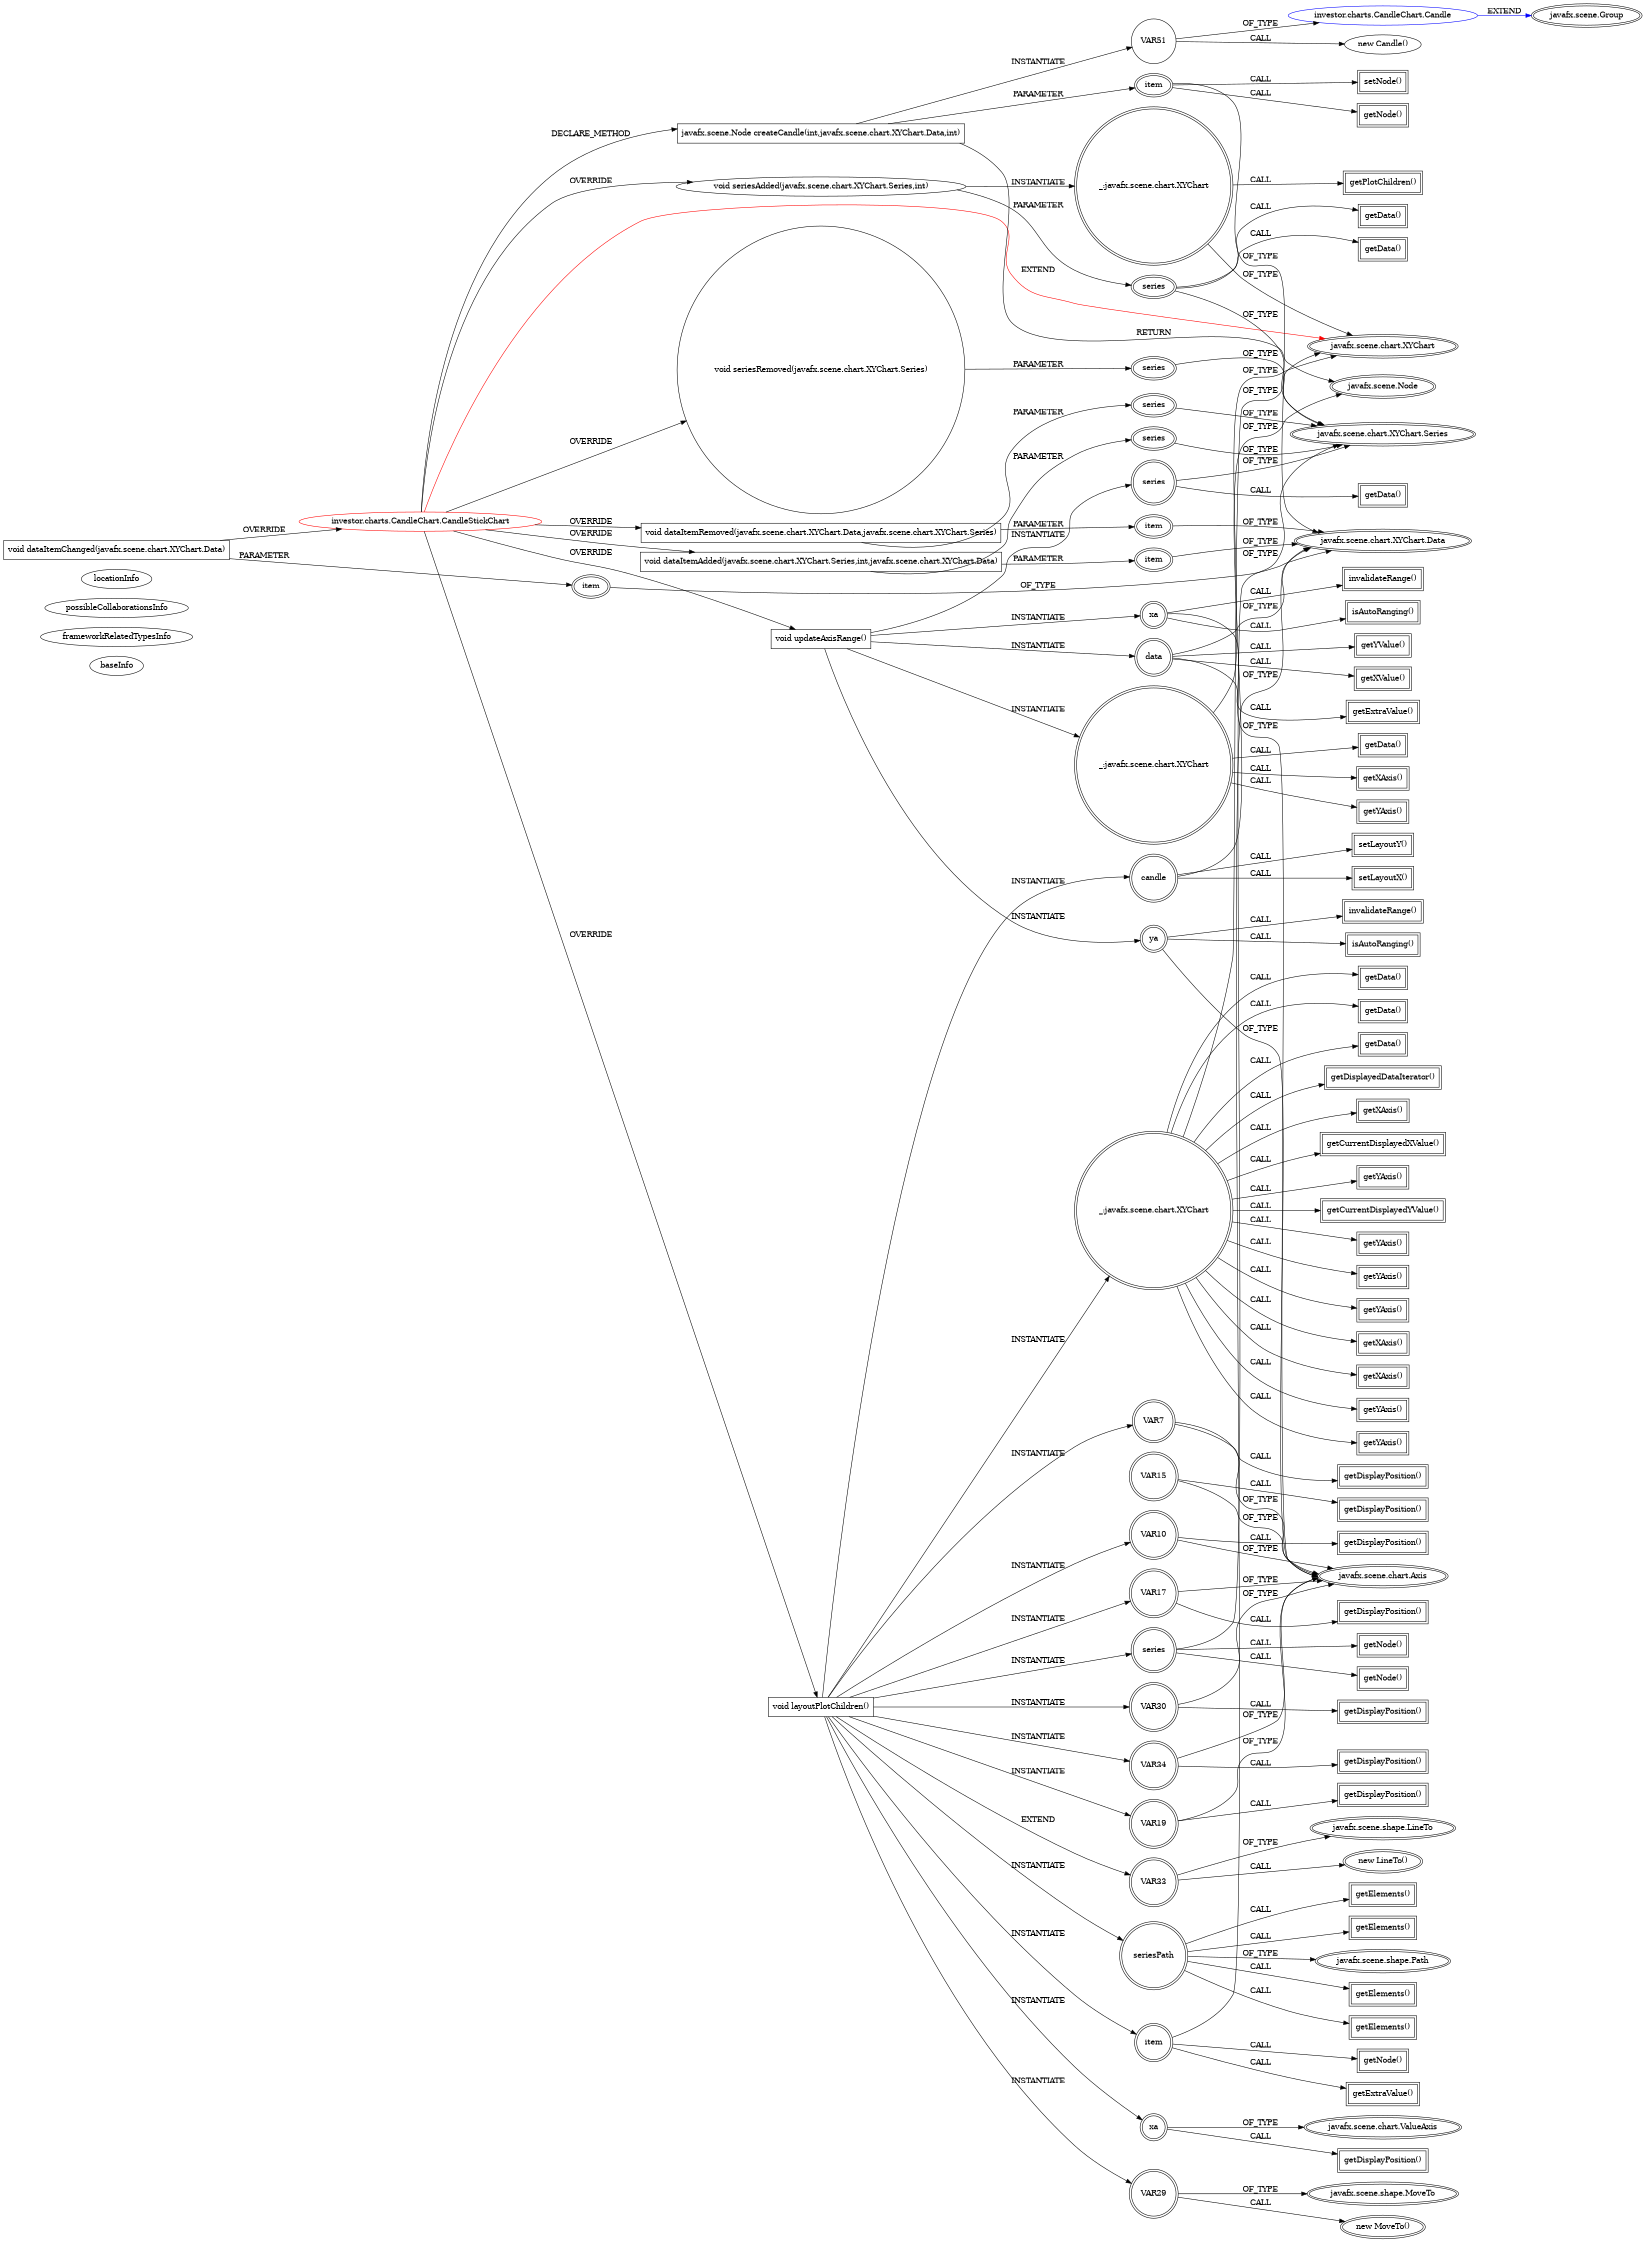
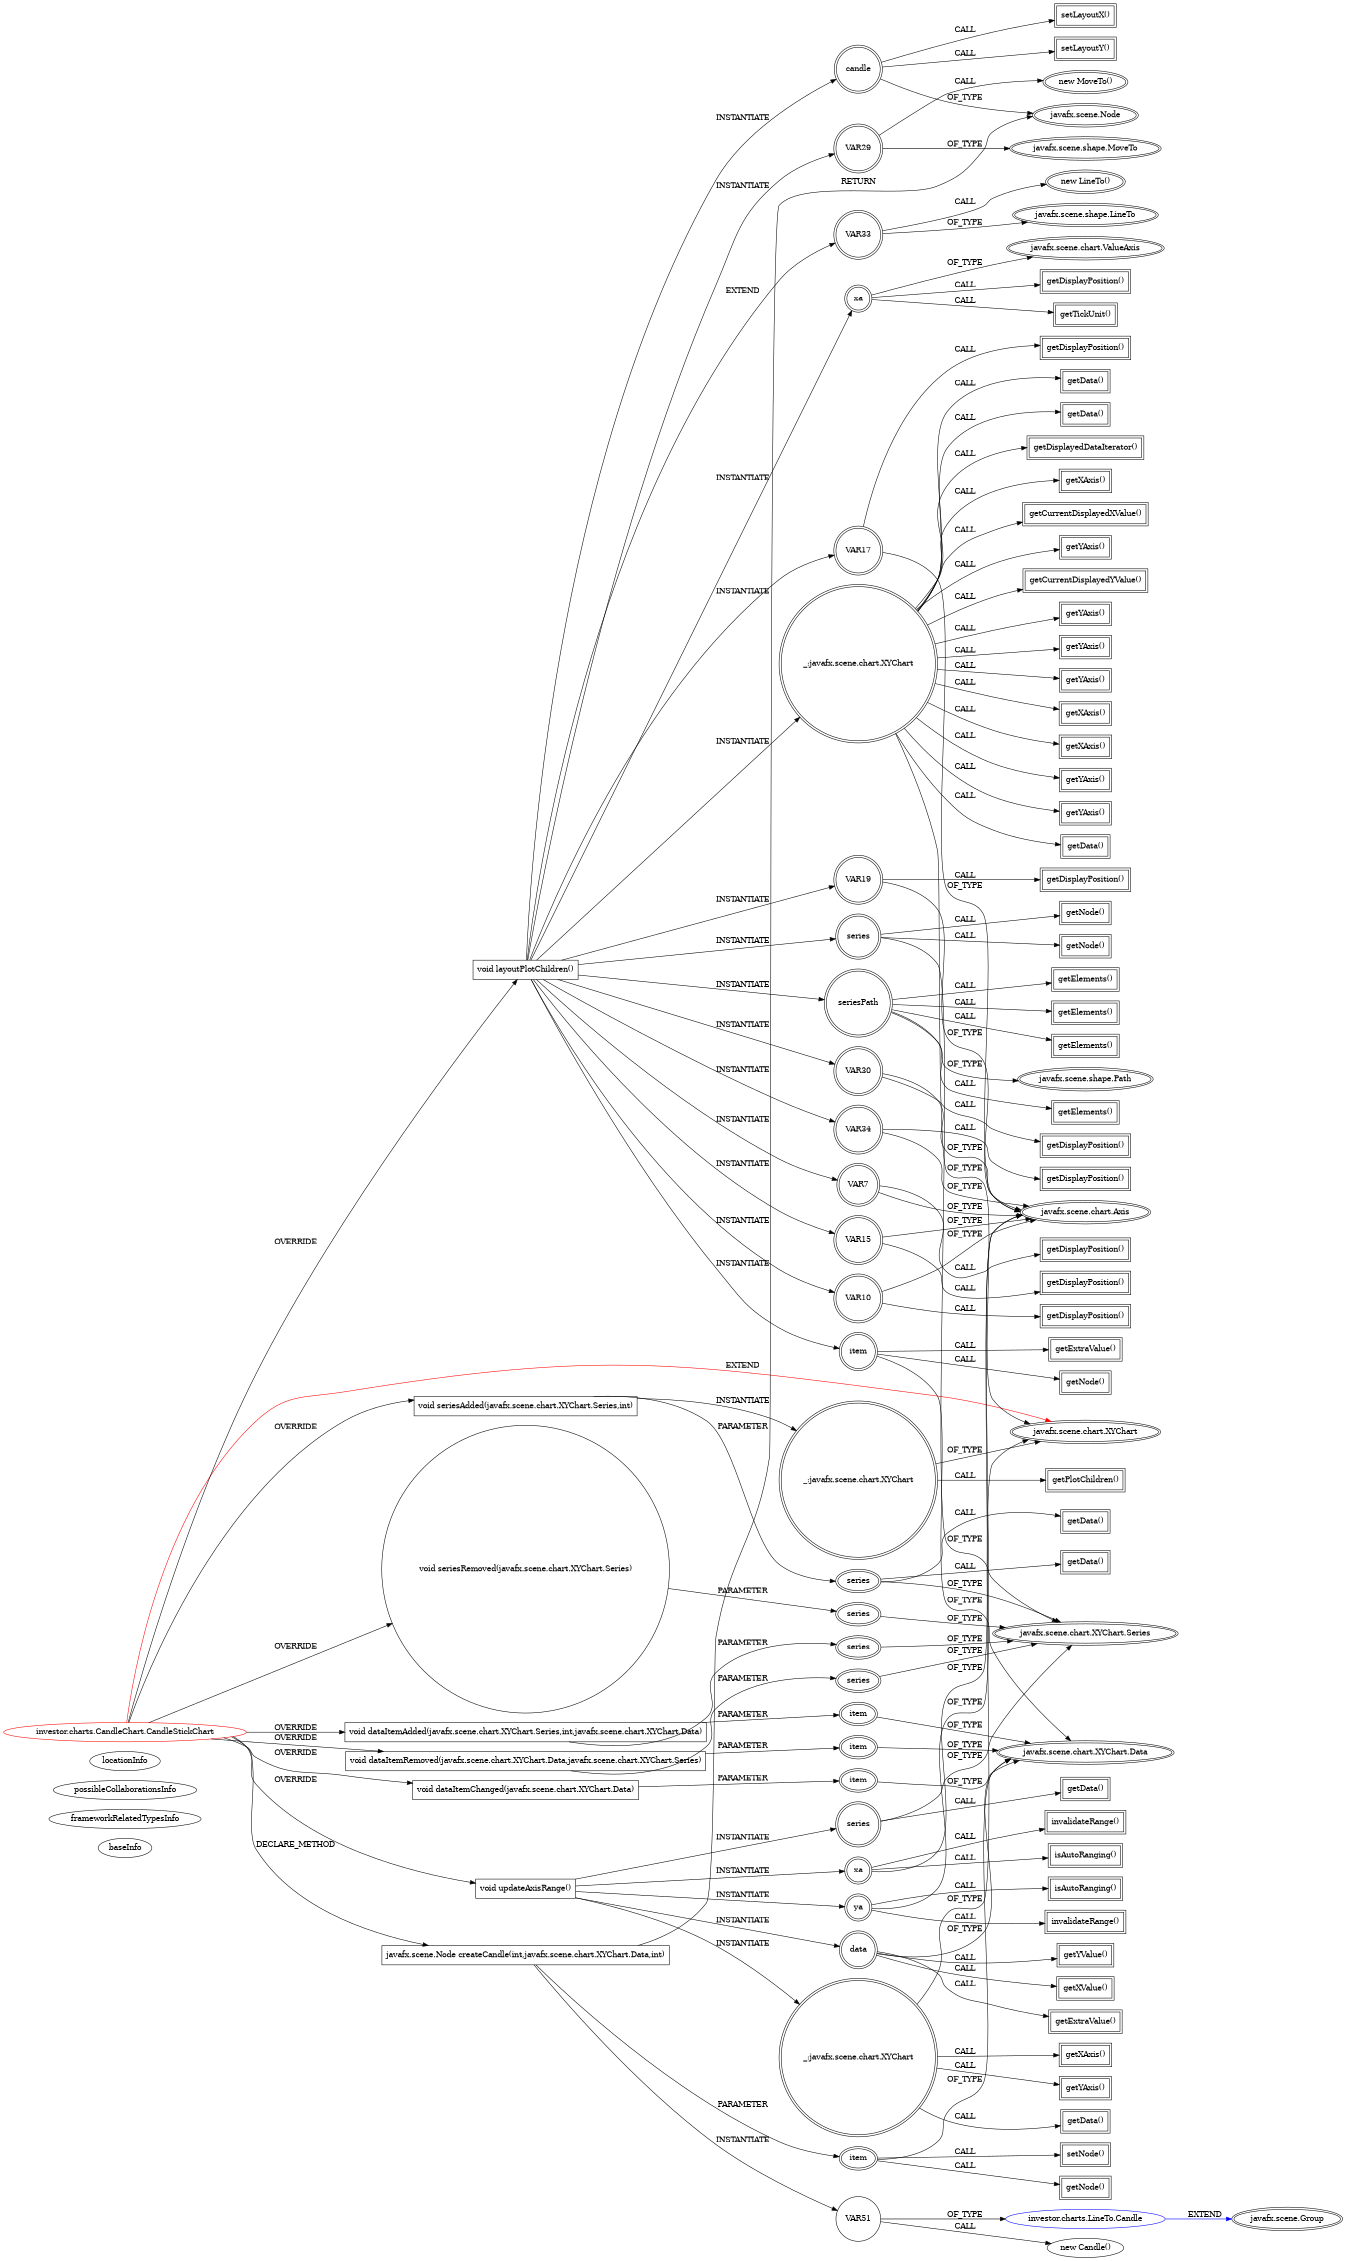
  digraph {
    rankdir=LR
    node [isFrameworkType=true vertexType=INSIDE_CALL peripheries=2 shape=box]
    baseInfo [category=extension_graph graphId=1473 isAnonymous=false possibleRelation=true isFrameworkType="" vertexType="" peripheries="" shape=""]
    frameworkRelatedTypesInfo [0="javafx.scene.chart.XYChart" isFrameworkType="" vertexType="" peripheries="" shape=""]
    possibleCollaborationsInfo [0="1473~CLIENT_METHOD_DECLARATION-INSTANTIATION-~javafx.scene.chart.XYChart ~javafx.scene.Group ~false~false" isFrameworkType="" vertexType="" peripheries="" shape=""]
    locationInfo [contextSignature=CandleStickChart filePath="/TomaszKorecki-InvestorAssistant/InvestorAssistant-master/Investor's assistant/src/investor/charts/CandleChart.java" graphId=1473 projectName="TomaszKorecki-InvestorAssistant" isFrameworkType="" vertexType="" peripheries="" shape=""]
    n5 [color=red isFrameworkType=false label="investor.charts.CandleChart.CandleStickChart" vertexType=ROOT_CLIENT_CLASS_DECLARATION peripheries="" shape=""]
    n6 [label="javafx.scene.chart.XYChart" vertexType=FRAMEWORK_CLASS_TYPE shape=""]
    n7 [isFrameworkType=false label="void layoutPlotChildren()" vertexType=OVERRIDING_METHOD_DECLARATION peripheries=""]
    n8 [isFrameworkType=false label="void dataItemChanged(javafx.scene.chart.XYChart.Data)" vertexType=OVERRIDING_METHOD_DECLARATION peripheries=""]
    n9 [isFrameworkType=false label="void dataItemAdded(javafx.scene.chart.XYChart.Series,int,javafx.scene.chart.XYChart.Data)" vertexType=OVERRIDING_METHOD_DECLARATION peripheries=""]
    n10 [isFrameworkType=false label="void dataItemRemoved(javafx.scene.chart.XYChart.Data,javafx.scene.chart.XYChart.Series)" vertexType=OVERRIDING_METHOD_DECLARATION peripheries=""]
    n11 [isFrameworkType=false label="void seriesRemoved(javafx.scene.chart.XYChart.Series)" shape=circle vertexType=OVERRIDING_METHOD_DECLARATION peripheries=""]
-   n12 [isFrameworkType=false label="void seriesAdded(javafx.scene.chart.XYChart.Series,int)" shape=ellipse vertexType=OVERRIDING_METHOD_DECLARATION peripheries=""]
+   n12 [isFrameworkType=false label="void seriesAdded(javafx.scene.chart.XYChart.Series,int)" vertexType=OVERRIDING_METHOD_DECLARATION peripheries=""]
    n13 [isFrameworkType=false label="void updateAxisRange()" vertexType=OVERRIDING_METHOD_DECLARATION peripheries=""]
    n14 [isFrameworkType=false label="javafx.scene.Node createCandle(int,javafx.scene.chart.XYChart.Data,int)" vertexType=CLIENT_METHOD_DECLARATION peripheries=""]
    n15 [label="_:javafx.scene.chart.XYChart" shape=circle vertexType=VARIABLE_EXPRESION]
    n16 [label=series shape=circle vertexType=VARIABLE_EXPRESION]
    n17 [label=seriesPath shape=circle vertexType=VARIABLE_EXPRESION]
    n18 [label=VAR7 shape=circle vertexType=VARIABLE_EXPRESION]
    n19 [label=VAR10 shape=circle vertexType=VARIABLE_EXPRESION]
    n20 [label=item shape=circle vertexType=VARIABLE_EXPRESION]
    n21 [label=VAR15 shape=circle vertexType=VARIABLE_EXPRESION]
    n22 [label=VAR17 shape=circle vertexType=VARIABLE_EXPRESION]
    n23 [label=VAR19 shape=circle vertexType=VARIABLE_EXPRESION]
    n24 [label=xa shape=circle vertexType=VARIABLE_EXPRESION]
    n25 [label=candle shape=circle vertexType=VARIABLE_EXPRESION]
    n26 [label=VAR29 shape=circle vertexType=VARIABLE_EXPRESION]
    n27 [label=VAR30 shape=circle vertexType=VARIABLE_EXPRESION]
    n28 [label=VAR33 shape=circle vertexType=VARIABLE_EXPRESION]
    n29 [label=VAR34 shape=circle vertexType=VARIABLE_EXPRESION]
    n30 [label=item vertexType=PARAMETER_DECLARATION shape=""]
    n31 [label=series vertexType=PARAMETER_DECLARATION shape=""]
    n32 [label=item vertexType=PARAMETER_DECLARATION shape=""]
    n33 [label=item vertexType=PARAMETER_DECLARATION shape=""]
    n34 [label=series vertexType=PARAMETER_DECLARATION shape=""]
    n35 [label=series vertexType=PARAMETER_DECLARATION shape=""]
    n36 [label=series vertexType=PARAMETER_DECLARATION shape=""]
    n37 [label="_:javafx.scene.chart.XYChart" shape=circle vertexType=VARIABLE_EXPRESION]
    n38 [label="_:javafx.scene.chart.XYChart" shape=circle vertexType=VARIABLE_EXPRESION]
    n39 [label=xa shape=circle vertexType=VARIABLE_EXPRESION]
    n40 [label=ya shape=circle vertexType=VARIABLE_EXPRESION]
    n41 [label=series shape=circle vertexType=VARIABLE_EXPRESION]
    n42 [label=data shape=circle vertexType=VARIABLE_EXPRESION]
    n43 [label="javafx.scene.Node" vertexType=FRAMEWORK_CLASS_TYPE shape=""]
    n44 [label=item vertexType=PARAMETER_DECLARATION shape=""]
    n45 [isFrameworkType=false label=VAR51 shape=circle vertexType=VARIABLE_EXPRESION peripheries=""]
    n46 [label="getData()"]
    n47 [label="getData()"]
    n48 [label="getData()"]
    n49 [label="getDisplayedDataIterator()"]
    n50 [label="getXAxis()"]
    n51 [label="getCurrentDisplayedXValue()"]
    n52 [label="getYAxis()"]
    n53 [label="getCurrentDisplayedYValue()"]
    n54 [label="getYAxis()"]
    n55 [label="getYAxis()"]
    n56 [label="getYAxis()"]
    n57 [label="getXAxis()"]
    n58 [label="getXAxis()"]
    n59 [label="getYAxis()"]
    n60 [label="getYAxis()"]
    n61 [label="javafx.scene.chart.XYChart.Series" vertexType=FRAMEWORK_CLASS_TYPE shape=""]
    n62 [label="getNode()"]
    n63 [label="getNode()"]
    n64 [label="javafx.scene.shape.Path" vertexType=FRAMEWORK_CLASS_TYPE shape=""]
    n65 [label="getElements()"]
    n66 [label="getElements()"]
    n67 [label="getElements()"]
    n68 [label="getElements()"]
    n69 [label="javafx.scene.chart.Axis" vertexType=FRAMEWORK_CLASS_TYPE shape=""]
    n70 [label="getDisplayPosition()"]
    n71 [label="getDisplayPosition()"]
    n72 [label="javafx.scene.chart.XYChart.Data" vertexType=FRAMEWORK_CLASS_TYPE shape=""]
    n73 [label="getNode()"]
    n74 [label="getExtraValue()"]
    n75 [label="getDisplayPosition()"]
    n76 [label="getDisplayPosition()"]
    n77 [label="getDisplayPosition()"]
    n78 [label="javafx.scene.chart.ValueAxis" vertexType=FRAMEWORK_CLASS_TYPE shape=""]
    n79 [label="getDisplayPosition()"]
+   n80 [label="getTickUnit()"]
    n81 [label="setLayoutX()"]
    n82 [label="setLayoutY()"]
    n83 [label="javafx.scene.shape.MoveTo" vertexType=FRAMEWORK_CLASS_TYPE shape=""]
    n84 [label="new MoveTo()" vertexType=CONSTRUCTOR_CALL shape=""]
    n85 [label="getDisplayPosition()"]
    n86 [label="javafx.scene.shape.LineTo" vertexType=FRAMEWORK_CLASS_TYPE shape=""]
    n87 [label="new LineTo()" vertexType=CONSTRUCTOR_CALL shape=""]
    n88 [label="getDisplayPosition()"]
    n89 [label="getData()"]
    n90 [label="getData()"]
    n91 [label="getPlotChildren()"]
    n92 [label="getXAxis()"]
    n93 [label="getYAxis()"]
    n94 [label="getData()"]
    n95 [label="isAutoRanging()"]
    n96 [label="invalidateRange()"]
    n97 [label="isAutoRanging()"]
    n98 [label="invalidateRange()"]
    n99 [label="getData()"]
    n100 [label="getXValue()"]
    n101 [label="getExtraValue()"]
    n102 [label="getYValue()"]
    n103 [label="getNode()"]
    n104 [label="setNode()"]
-   n105 [color=blue isFrameworkType=false label="investor.charts.CandleChart.Candle" vertexType=REFERENCE_CLIENT_CLASS_DECLARATION peripheries="" shape=""]
+   n105 [color=blue isFrameworkType=false label="investor.charts.LineTo.Candle" vertexType=REFERENCE_CLIENT_CLASS_DECLARATION peripheries="" shape=""]
    n106 [isFrameworkType=false label="new Candle()" vertexType=CONSTRUCTOR_CALL peripheries="" shape=""]
    n107 [label="javafx.scene.Group" vertexType=FRAMEWORK_CLASS_TYPE shape=""]
    n5 -> n6 [color=red label=EXTEND]
    n5 -> n7 [label=OVERRIDE]
-   n8 -> n5 [label=OVERRIDE]
+   n5 -> n8 [label=OVERRIDE]
    n5 -> n9 [label=OVERRIDE]
    n5 -> n10 [label=OVERRIDE]
    n5 -> n11 [label=OVERRIDE]
    n5 -> n12 [label=OVERRIDE]
    n5 -> n13 [label=OVERRIDE]
    n5 -> n14 [label=DECLARE_METHOD]
    n7 -> n15 [label=INSTANTIATE]
    n7 -> n16 [label=INSTANTIATE]
    n7 -> n17 [label=INSTANTIATE]
    n7 -> n18 [label=INSTANTIATE]
    n7 -> n19 [label=INSTANTIATE]
    n7 -> n20 [label=INSTANTIATE]
+   n7 -> n21 [label=INSTANTIATE]
    n7 -> n22 [label=INSTANTIATE]
    n7 -> n23 [label=INSTANTIATE]
    n7 -> n24 [label=INSTANTIATE]
    n7 -> n25 [label=INSTANTIATE]
    n7 -> n26 [label=INSTANTIATE]
    n7 -> n27 [label=INSTANTIATE]
    n7 -> n28 [label=EXTEND]
    n7 -> n29 [label=INSTANTIATE]
    n8 -> n30 [label=PARAMETER]
    n9 -> n31 [label=PARAMETER]
    n9 -> n32 [label=PARAMETER]
    n10 -> n33 [label=PARAMETER]
    n10 -> n34 [label=PARAMETER]
    n11 -> n35 [label=PARAMETER]
    n12 -> n36 [label=PARAMETER]
    n12 -> n37 [label=INSTANTIATE]
    n13 -> n38 [label=INSTANTIATE]
    n13 -> n39 [label=INSTANTIATE]
    n13 -> n40 [label=INSTANTIATE]
    n13 -> n41 [label=INSTANTIATE]
    n13 -> n42 [label=INSTANTIATE]
    n14 -> n43 [label=RETURN]
    n14 -> n44 [label=PARAMETER]
    n14 -> n45 [label=INSTANTIATE]
    n15 -> n6 [label=OF_TYPE]
    n15 -> n46 [label=CALL]
    n15 -> n47 [label=CALL]
    n15 -> n48 [label=CALL]
    n15 -> n49 [label=CALL]
    n15 -> n50 [label=CALL]
    n15 -> n51 [label=CALL]
    n15 -> n52 [label=CALL]
    n15 -> n53 [label=CALL]
    n15 -> n54 [label=CALL]
    n15 -> n55 [label=CALL]
    n15 -> n56 [label=CALL]
    n15 -> n57 [label=CALL]
    n15 -> n58 [label=CALL]
    n15 -> n59 [label=CALL]
    n15 -> n60 [label=CALL]
    n16 -> n61 [label=OF_TYPE]
    n16 -> n62 [label=CALL]
    n16 -> n63 [label=CALL]
    n17 -> n64 [label=OF_TYPE]
    n17 -> n65 [label=CALL]
    n17 -> n66 [label=CALL]
    n17 -> n67 [label=CALL]
    n17 -> n68 [label=CALL]
    n18 -> n69 [label=OF_TYPE]
    n18 -> n70 [label=CALL]
    n19 -> n69 [label=OF_TYPE]
    n19 -> n71 [label=CALL]
    n20 -> n72 [label=OF_TYPE]
    n20 -> n73 [label=CALL]
    n20 -> n74 [label=CALL]
    n21 -> n69 [label=OF_TYPE]
    n21 -> n75 [label=CALL]
    n22 -> n69 [label=OF_TYPE]
    n22 -> n76 [label=CALL]
    n23 -> n69 [label=OF_TYPE]
    n23 -> n77 [label=CALL]
    n24 -> n78 [label=OF_TYPE]
    n24 -> n79 [label=CALL]
+   n24 -> n80 [label=CALL]
    n25 -> n43 [label=OF_TYPE]
    n25 -> n81 [label=CALL]
    n25 -> n82 [label=CALL]
    n26 -> n83 [label=OF_TYPE]
    n26 -> n84 [label=CALL]
    n27 -> n69 [label=OF_TYPE]
    n27 -> n85 [label=CALL]
    n28 -> n86 [label=OF_TYPE]
    n28 -> n87 [label=CALL]
    n29 -> n69 [label=OF_TYPE]
    n29 -> n88 [label=CALL]
    n30 -> n72 [label=OF_TYPE]
    n31 -> n61 [label=OF_TYPE]
    n32 -> n72 [label=OF_TYPE]
    n33 -> n72 [label=OF_TYPE]
    n34 -> n61 [label=OF_TYPE]
    n35 -> n61 [label=OF_TYPE]
    n36 -> n61 [label=OF_TYPE]
    n36 -> n89 [label=CALL]
    n36 -> n90 [label=CALL]
    n37 -> n6 [label=OF_TYPE]
    n37 -> n91 [label=CALL]
    n38 -> n6 [label=OF_TYPE]
    n38 -> n92 [label=CALL]
    n38 -> n93 [label=CALL]
    n38 -> n94 [label=CALL]
    n39 -> n69 [label=OF_TYPE]
    n39 -> n95 [label=CALL]
    n39 -> n96 [label=CALL]
    n40 -> n69 [label=OF_TYPE]
    n40 -> n97 [label=CALL]
    n40 -> n98 [label=CALL]
    n41 -> n61 [label=OF_TYPE]
    n41 -> n99 [label=CALL]
    n42 -> n72 [label=OF_TYPE]
    n42 -> n100 [label=CALL]
    n42 -> n101 [label=CALL]
    n42 -> n102 [label=CALL]
    n44 -> n72 [label=OF_TYPE]
    n44 -> n103 [label=CALL]
    n44 -> n104 [label=CALL]
    n45 -> n105 [label=OF_TYPE]
    n45 -> n106 [label=CALL]
    n105 -> n107 [color=blue label=EXTEND]
  }
